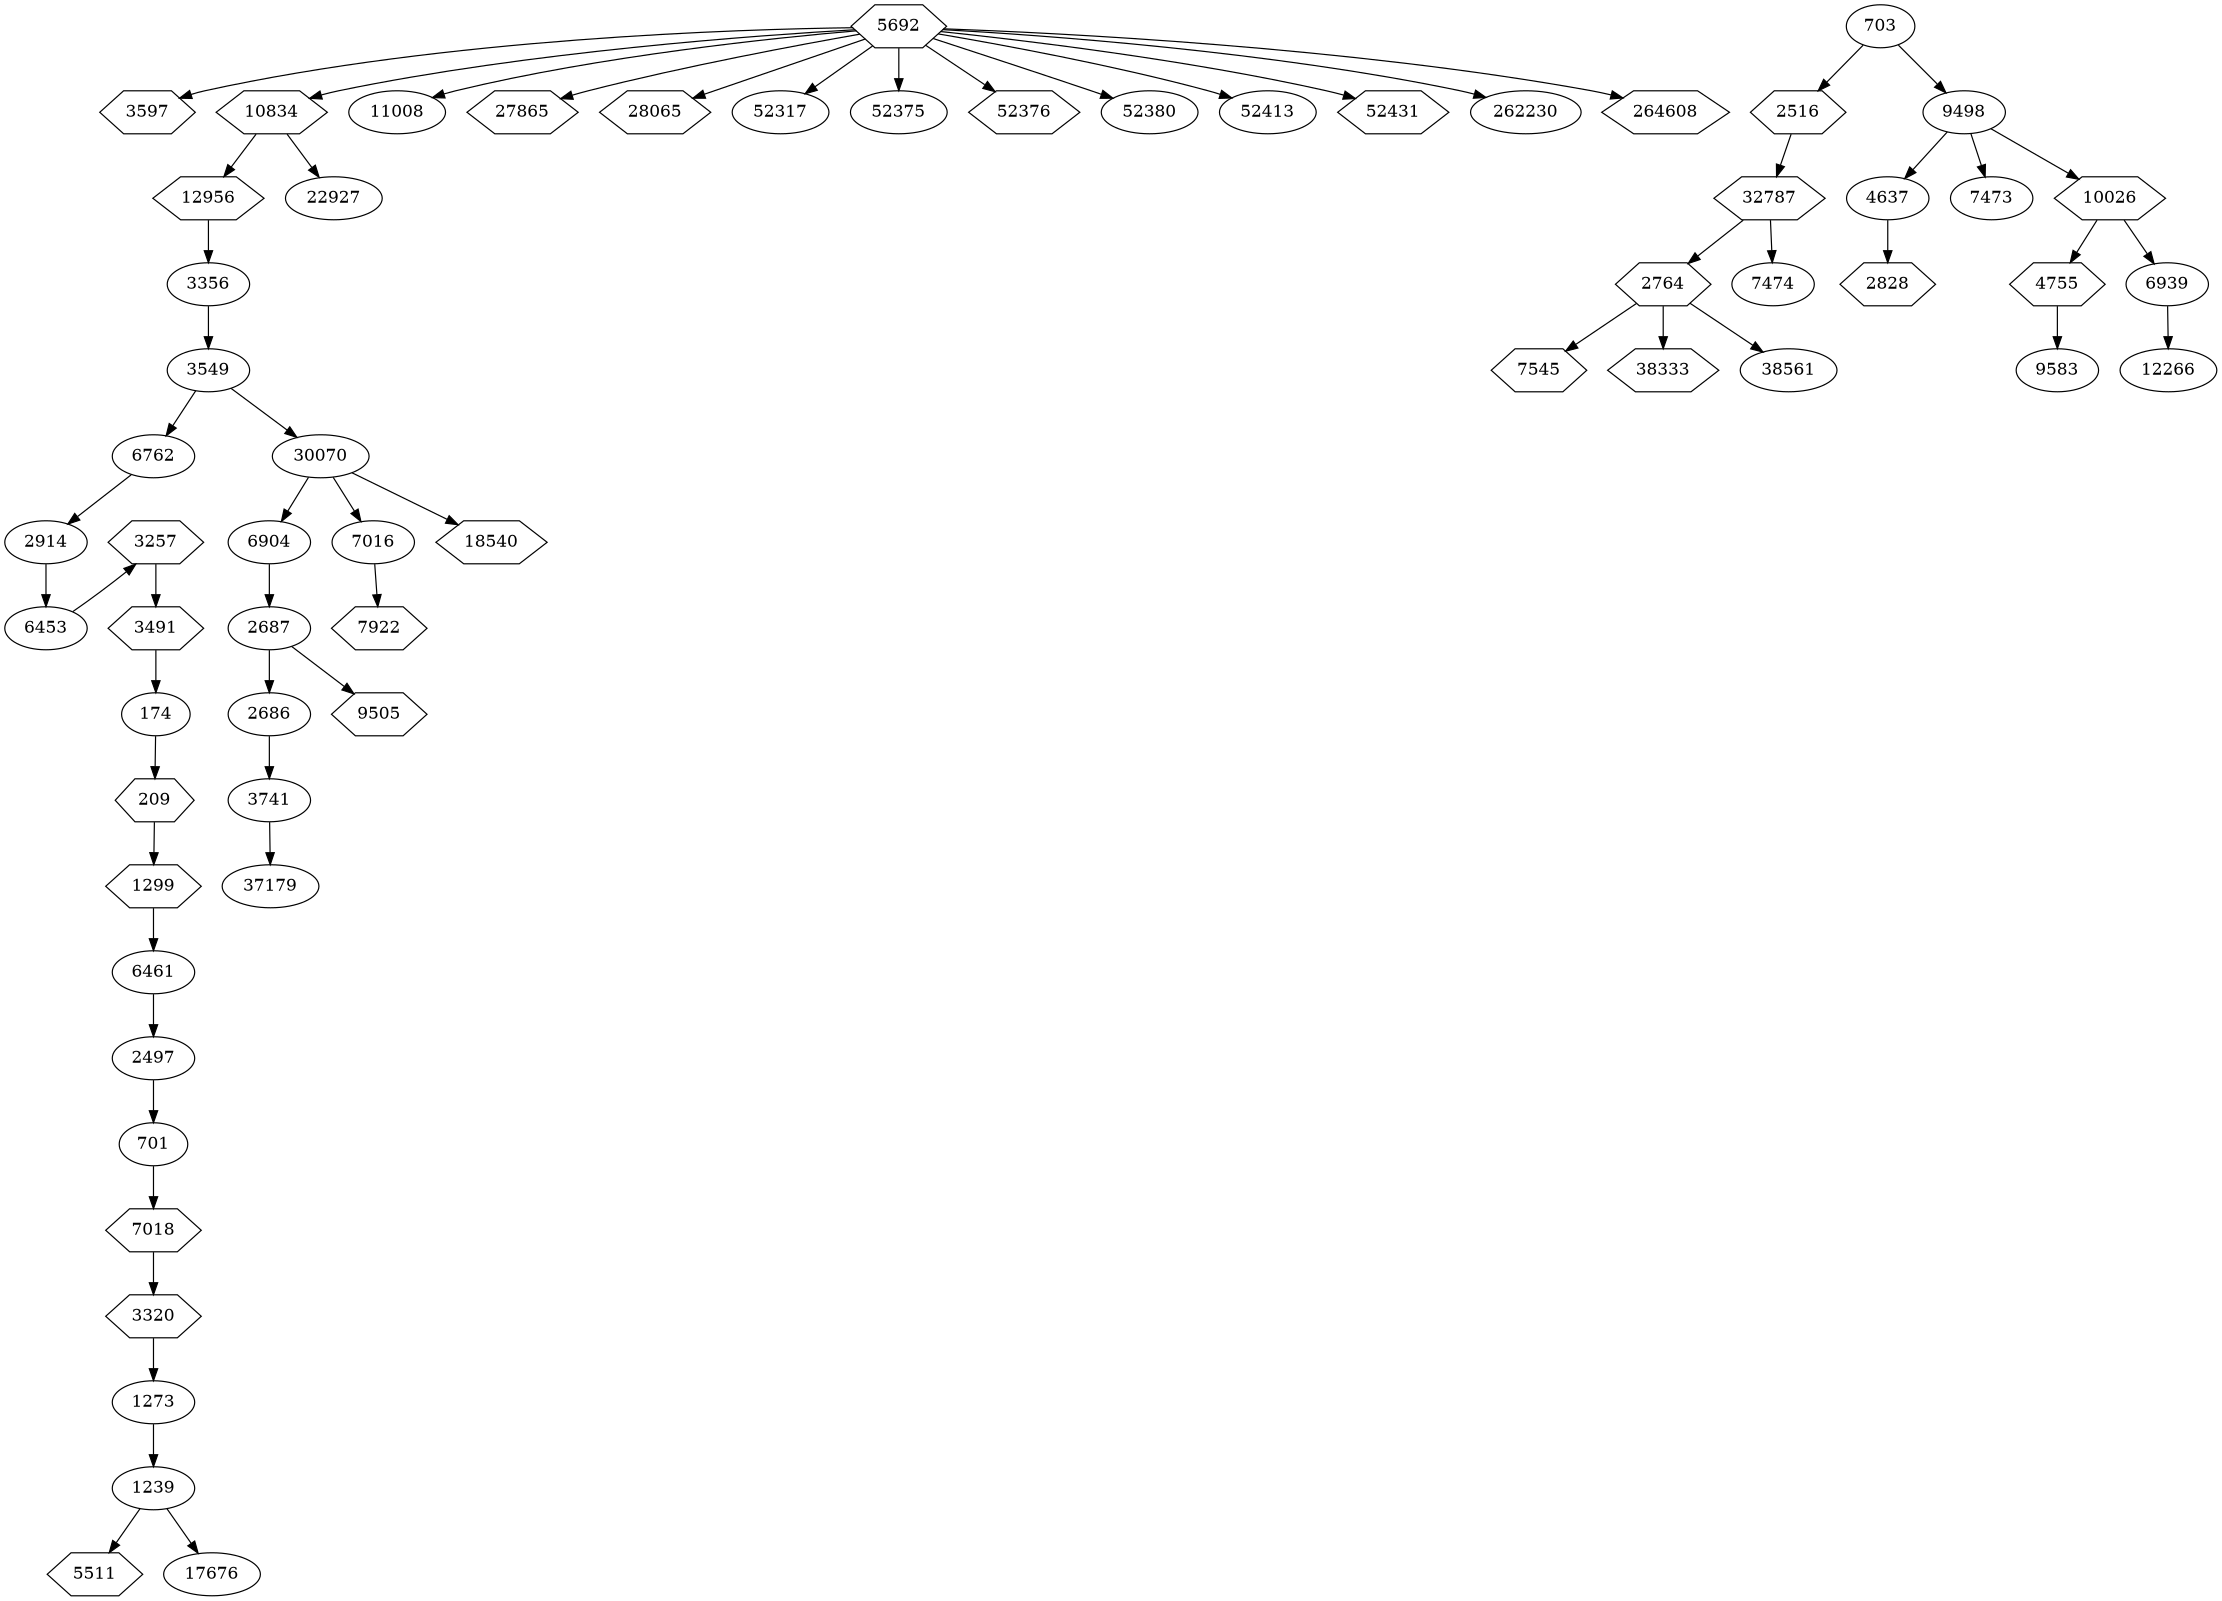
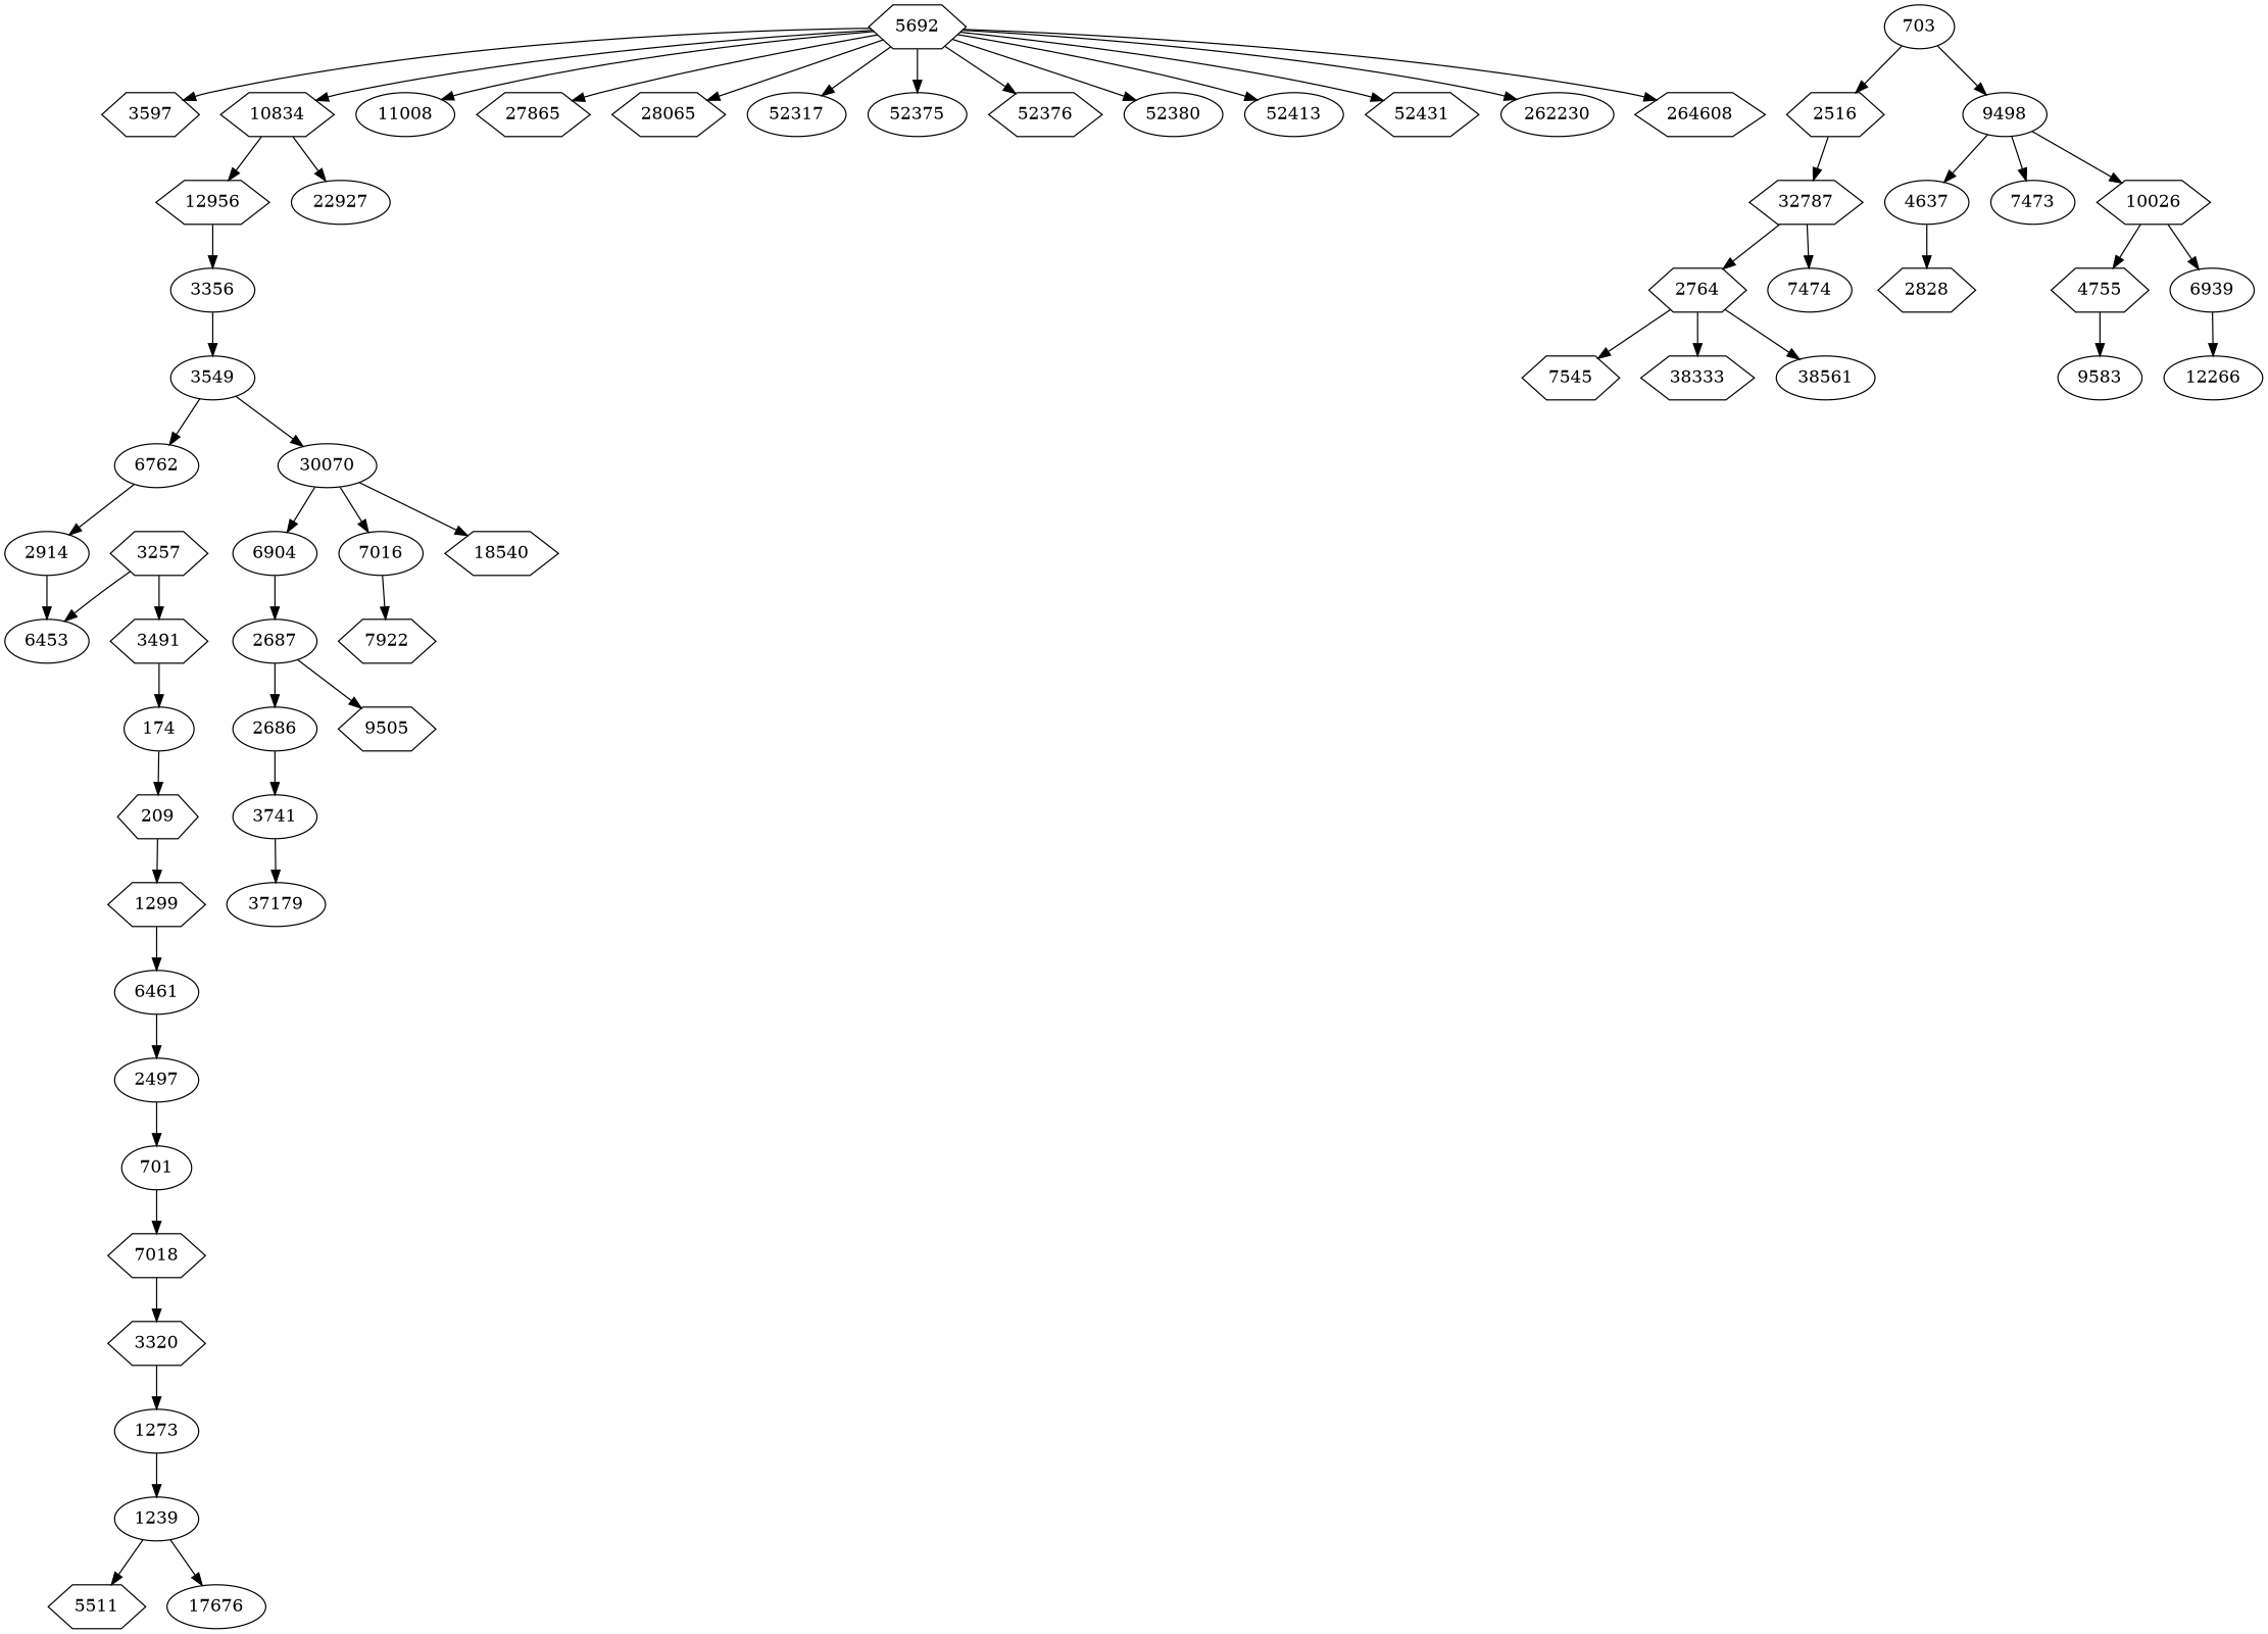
  digraph {
    node [shape=ellipse]
    209 [shape=hexagon]
    174
    1299 [shape=hexagon]
    6461
    7018 [shape=hexagon]
    701
    2516 [shape=hexagon]
    703
    9498
    3320 [shape=hexagon]
    32787 [shape=hexagon]
    4637
    7473
    10026 [shape=hexagon]
    5511 [shape=hexagon]
    1239
    17676
    1273
    2497
    2764 [shape=hexagon]
    7474
    2686
    3741
    37179
    2687
    9505 [shape=hexagon]
    7545 [shape=hexagon]
    38333 [shape=hexagon]
    38561
    2914
    6453
    3257 [shape=hexagon]
    3491 [shape=hexagon]
    3356
    3549
    6762
    30070
    6904
    7016
    18540 [shape=hexagon]
    2828 [shape=hexagon]
    4755 [shape=hexagon]
    9583
    5692 [shape=hexagon]
    3597 [shape=hexagon]
    10834 [shape=hexagon]
    11008
    27865 [shape=hexagon]
    28065 [shape=hexagon]
    52317
    52375
    52376 [shape=hexagon]
    52380
    52413
    52431 [shape=hexagon]
    262230
    264608 [shape=hexagon]
    12956 [shape=hexagon]
    22927
    6939
    12266
    7922 [shape=hexagon]
    209 -> 1299
    174 -> 209
    1299 -> 6461
    6461 -> 2497
    7018 -> 3320
    701 -> 7018
    2516 -> 32787
    703 -> 2516
    703 -> 9498
    9498 -> 4637
    9498 -> 7473
    9498 -> 10026
    3320 -> 1273
    32787 -> 2764
    32787 -> 7474
    4637 -> 2828
    10026 -> 4755
    10026 -> 6939
    1239 -> 5511
    1239 -> 17676
    1273 -> 1239
    2497 -> 701
    2764 -> 7545
    2764 -> 38333
    2764 -> 38561
    2686 -> 3741
    3741 -> 37179
    2687 -> 2686
    2687 -> 9505
    2914 -> 6453
-   6453 -> 3257
+   3257 -> 6453
    3257 -> 3491
    3491 -> 174
    3356 -> 3549
    3549 -> 6762
    3549 -> 30070
    6762 -> 2914
    30070 -> 6904
    30070 -> 7016
    30070 -> 18540
    6904 -> 2687
    7016 -> 7922
    4755 -> 9583
    5692 -> 3597
    5692 -> 10834
    5692 -> 11008
    5692 -> 27865
    5692 -> 28065
    5692 -> 52317
    5692 -> 52375
    5692 -> 52376
    5692 -> 52380
    5692 -> 52413
    5692 -> 52431
    5692 -> 262230
    5692 -> 264608
    10834 -> 12956
    10834 -> 22927
    12956 -> 3356
    6939 -> 12266
  }
